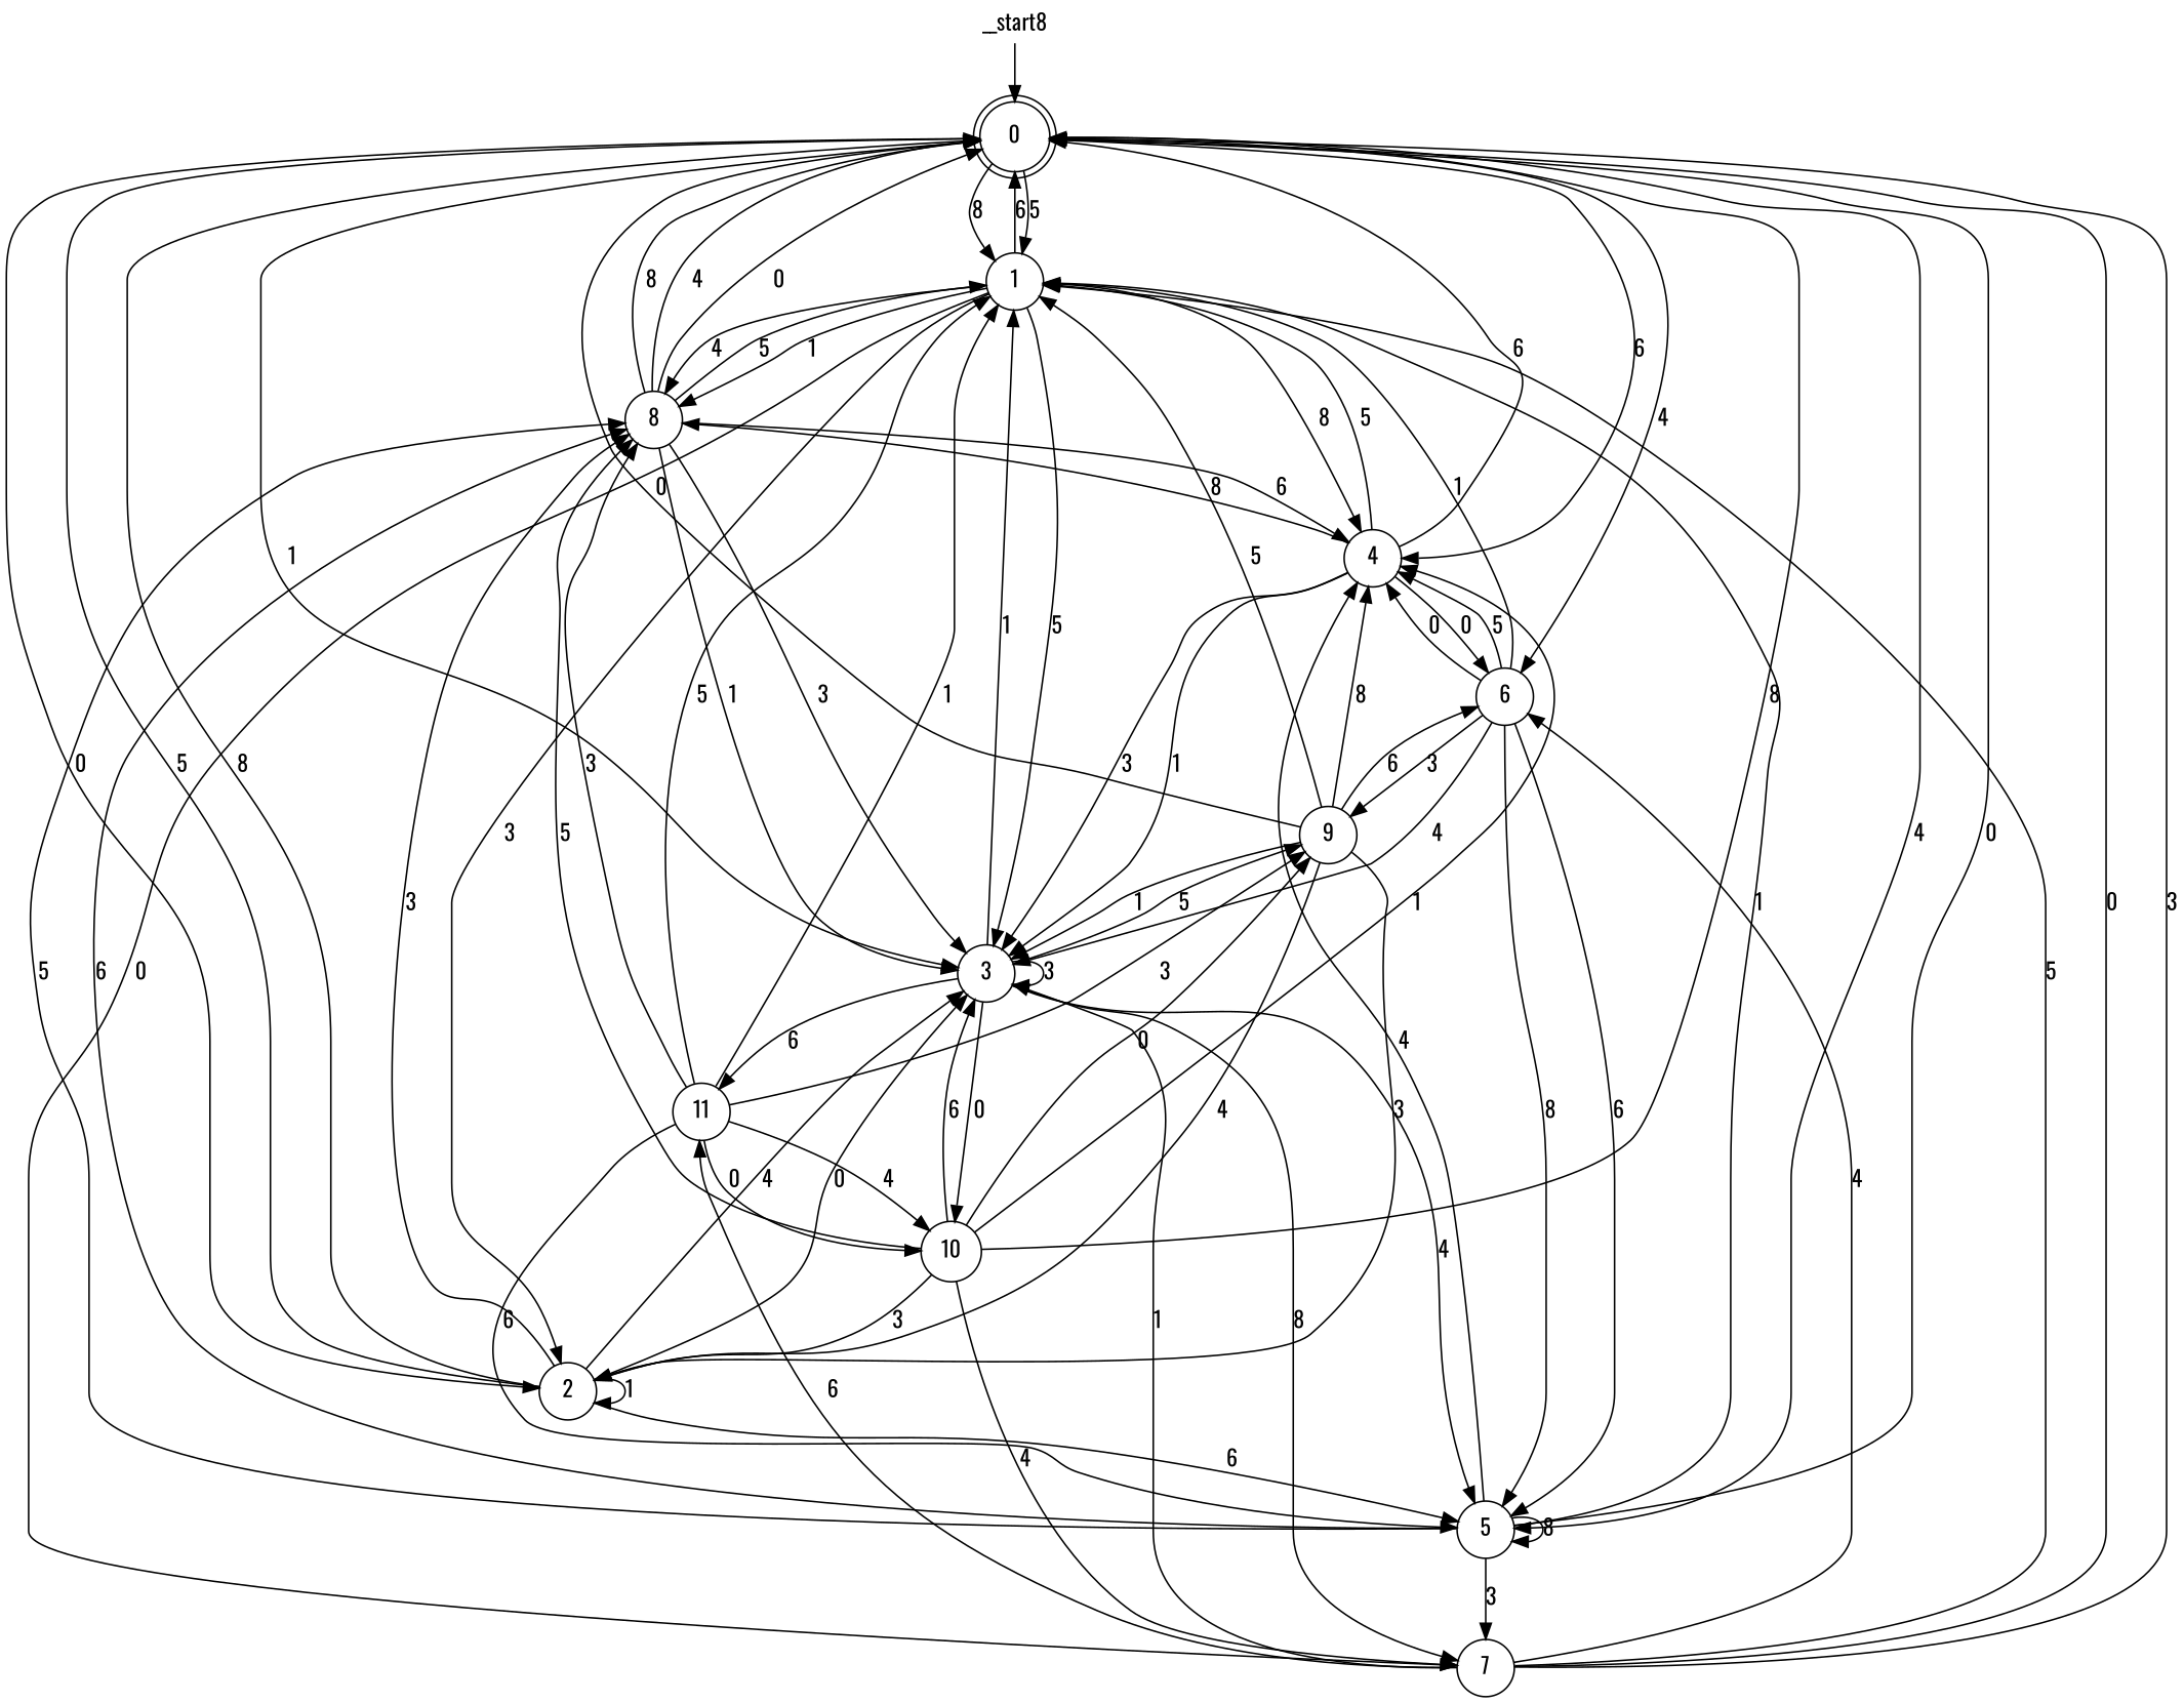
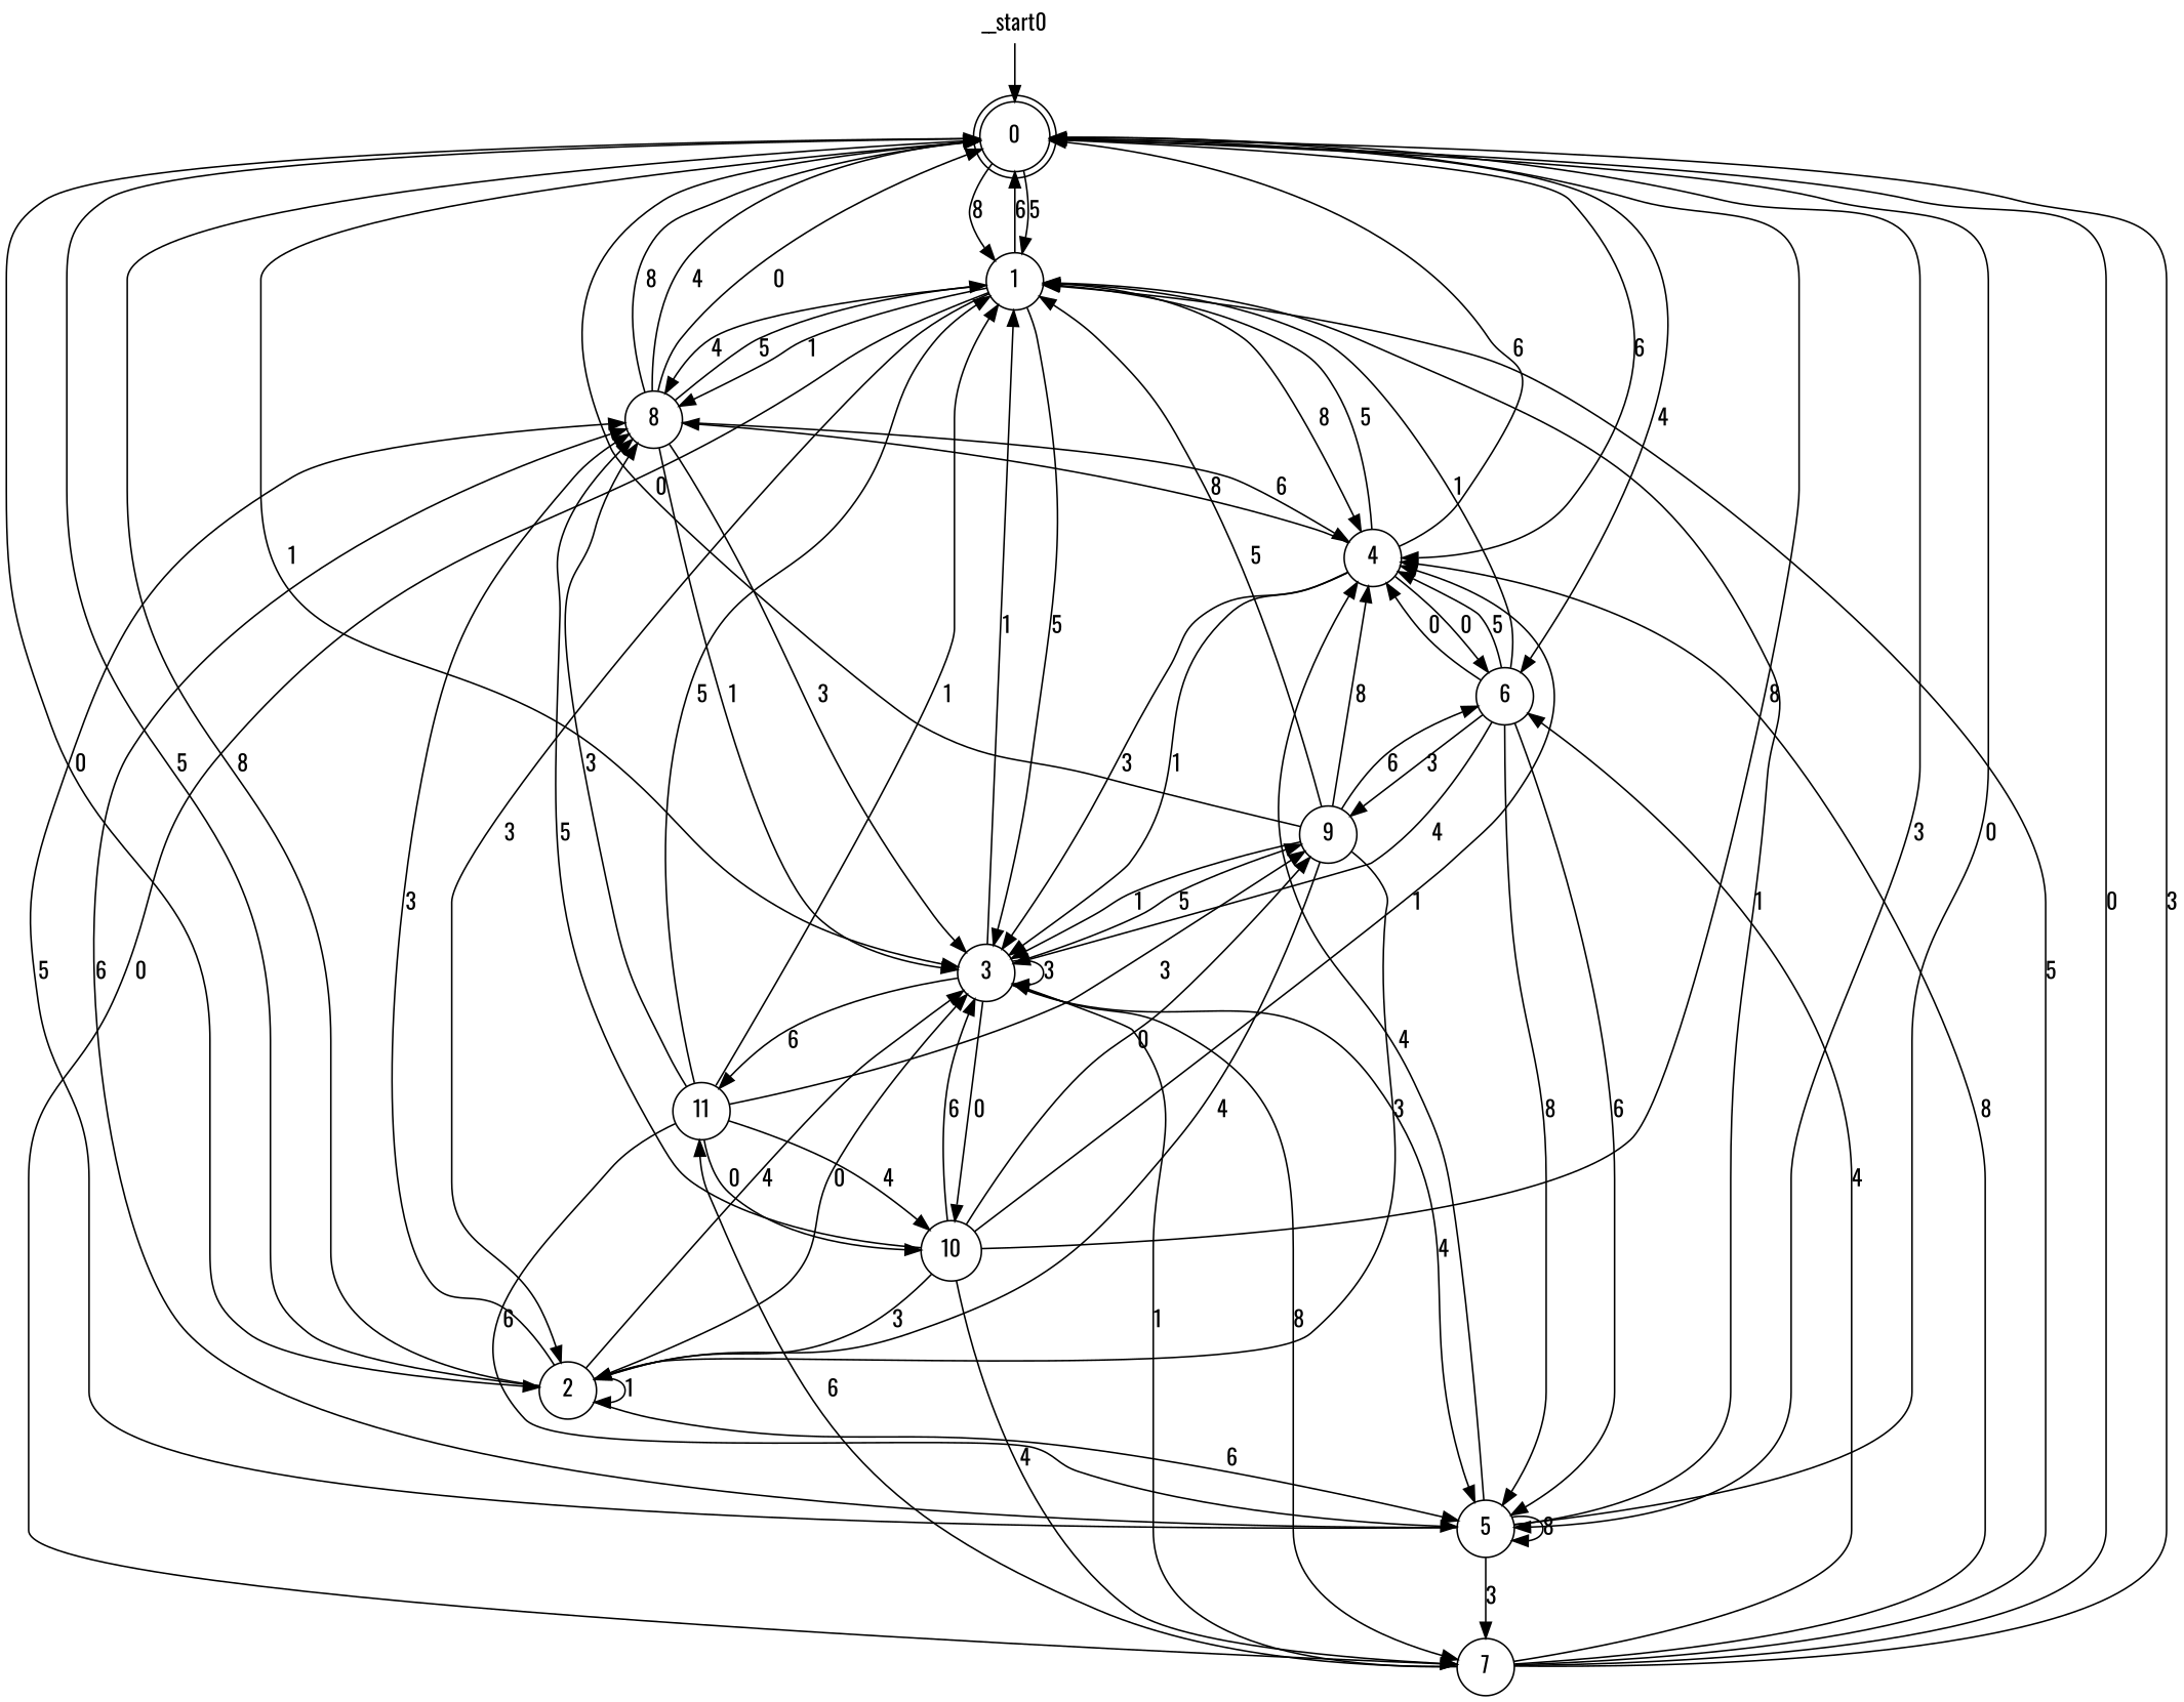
  digraph {
    fontname=Oswald
    node [fontname=Oswald shape=circle]
    edge [fontname=Oswald]
    n1 [label=0 shape=doublecircle]
    n2 [label=1]
    n3 [label=2]
    n4 [label=3]
    n5 [label=4]
    n6 [label=5]
    n7 [label=6]
    n8 [label=7]
    n9 [label=8]
    n10 [label=9]
    n11 [label=10]
    n12 [label=11]
-   __start0 [height=0 shape=none width=0 label=__start8]
+   __start0 [height=0 shape=none width=0]
    n1 -> n2 [label=5]
    n1 -> n2 [label=8]
    n1 -> n3 [label=0]
    n1 -> n4 [label=1]
    n1 -> n5 [label=6]
-   n1 -> n6 [label=4]
+   n1 -> n6 [label=3]
    n1 -> n7 [label=4]
    n2 -> n1 [label=6]
    n2 -> n3 [label=3]
    n2 -> n4 [label=5]
    n2 -> n5 [label=8]
    n2 -> n8 [label=0]
    n2 -> n9 [label=1]
    n2 -> n9 [label=4]
    n3 -> n1 [label=5]
    n3 -> n1 [label=8]
    n3 -> n3 [label=1]
    n3 -> n4 [label=0]
    n3 -> n4 [label=4]
    n3 -> n6 [label=6]
    n3 -> n9 [label=3]
    n4 -> n2 [label=1]
    n4 -> n4 [label=3]
    n4 -> n6 [label=4]
    n4 -> n8 [label=8]
    n4 -> n10 [label=5]
    n4 -> n11 [label=0]
    n4 -> n12 [label=6]
    n5 -> n1 [label=6]
    n5 -> n2 [label=5]
    n5 -> n4 [label=1]
    n5 -> n4 [label=3]
    n5 -> n7 [label=0]
    n5 -> n9 [label=8]
    n6 -> n1 [label=0]
    n6 -> n2 [label=1]
    n6 -> n5 [label=4]
    n6 -> n6 [label=8]
    n6 -> n8 [label=3]
    n6 -> n9 [label=5]
    n6 -> n9 [label=6]
    n7 -> n2 [label=1]
    n7 -> n4 [label=4]
    n7 -> n5 [label=5]
    n7 -> n5 [label=0]
    n7 -> n6 [label=6]
    n7 -> n6 [label=8]
    n7 -> n10 [label=3]
    n8 -> n1 [label=0]
    n8 -> n1 [label=3]
    n8 -> n2 [label=5]
    n8 -> n4 [label=1]
+   n8 -> n5 [label=8]
    n8 -> n7 [label=4]
    n8 -> n12 [label=6]
    n9 -> n1 [label=0]
    n9 -> n1 [label=4]
    n9 -> n1 [label=8]
    n9 -> n2 [label=5]
    n9 -> n4 [label=1]
    n9 -> n4 [label=3]
    n9 -> n5 [label=6]
    n10 -> n1 [label=0]
    n10 -> n2 [label=5]
    n10 -> n3 [label=3]
    n10 -> n3 [label=4]
    n10 -> n4 [label=1]
    n10 -> n5 [label=8]
    n10 -> n7 [label=6]
    n11 -> n1 [label=8]
    n11 -> n3 [label=3]
    n11 -> n4 [label=6]
    n11 -> n5 [label=1]
    n11 -> n8 [label=4]
    n11 -> n9 [label=5]
    n11 -> n10 [label=0]
    n12 -> n2 [label=5]
    n12 -> n2 [label=1]
    n12 -> n6 [label=6]
    n12 -> n9 [label=3]
    n12 -> n10 [label=3]
    n12 -> n11 [label=0]
    n12 -> n11 [label=4]
    __start0 -> n1
  }
